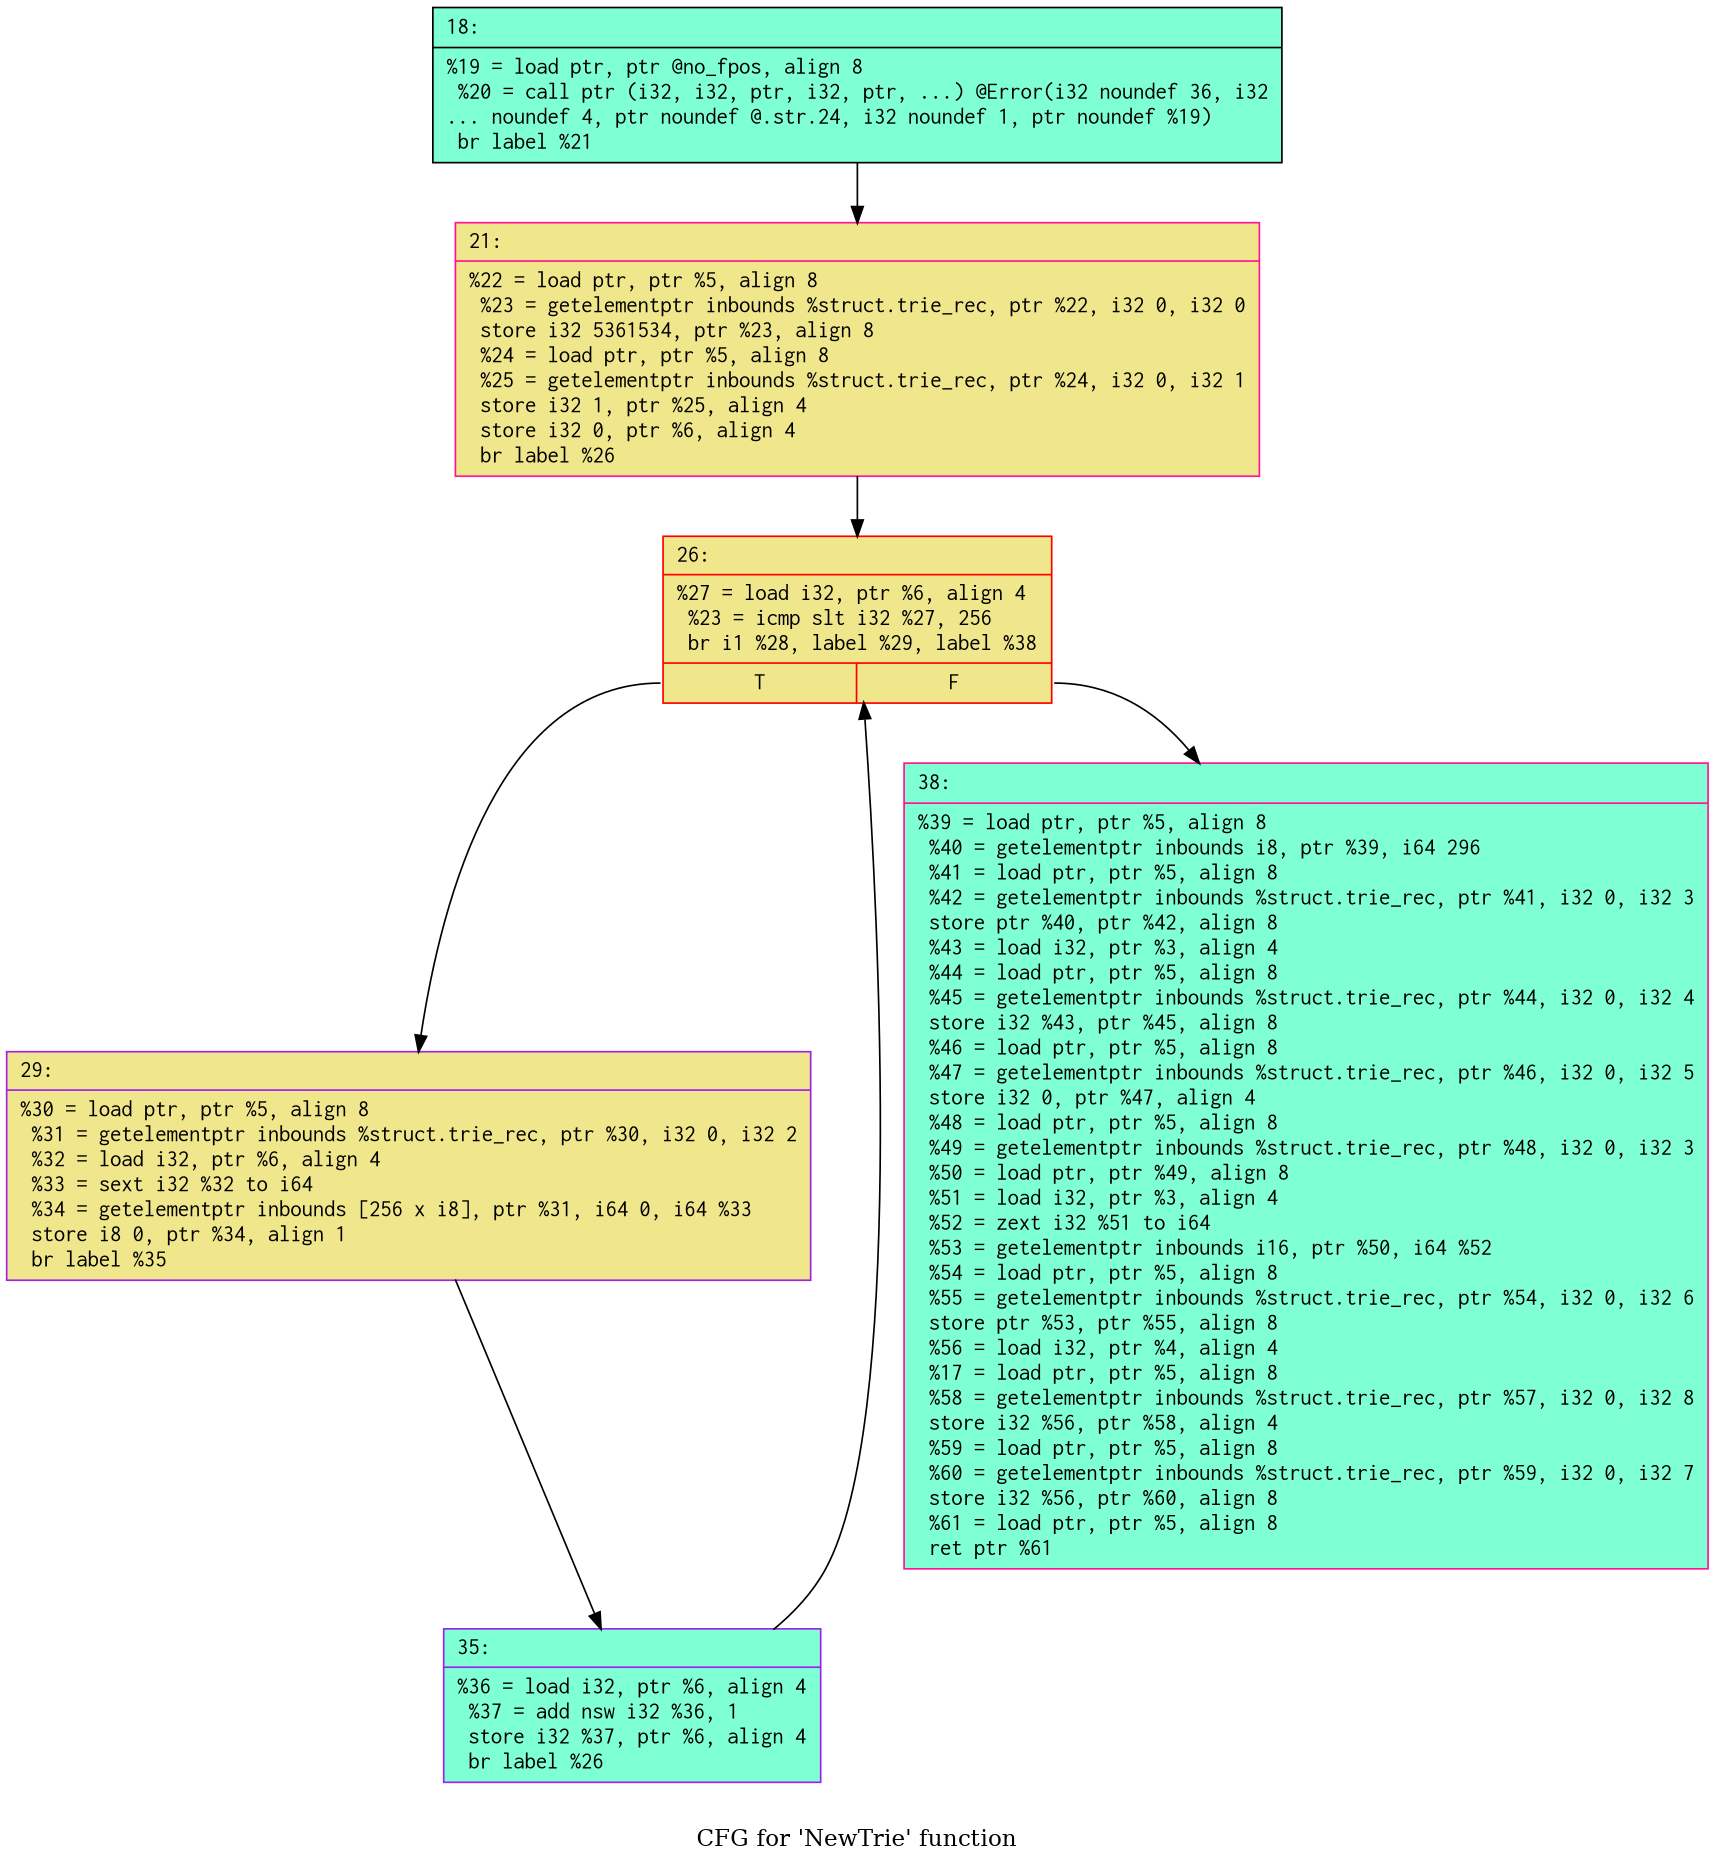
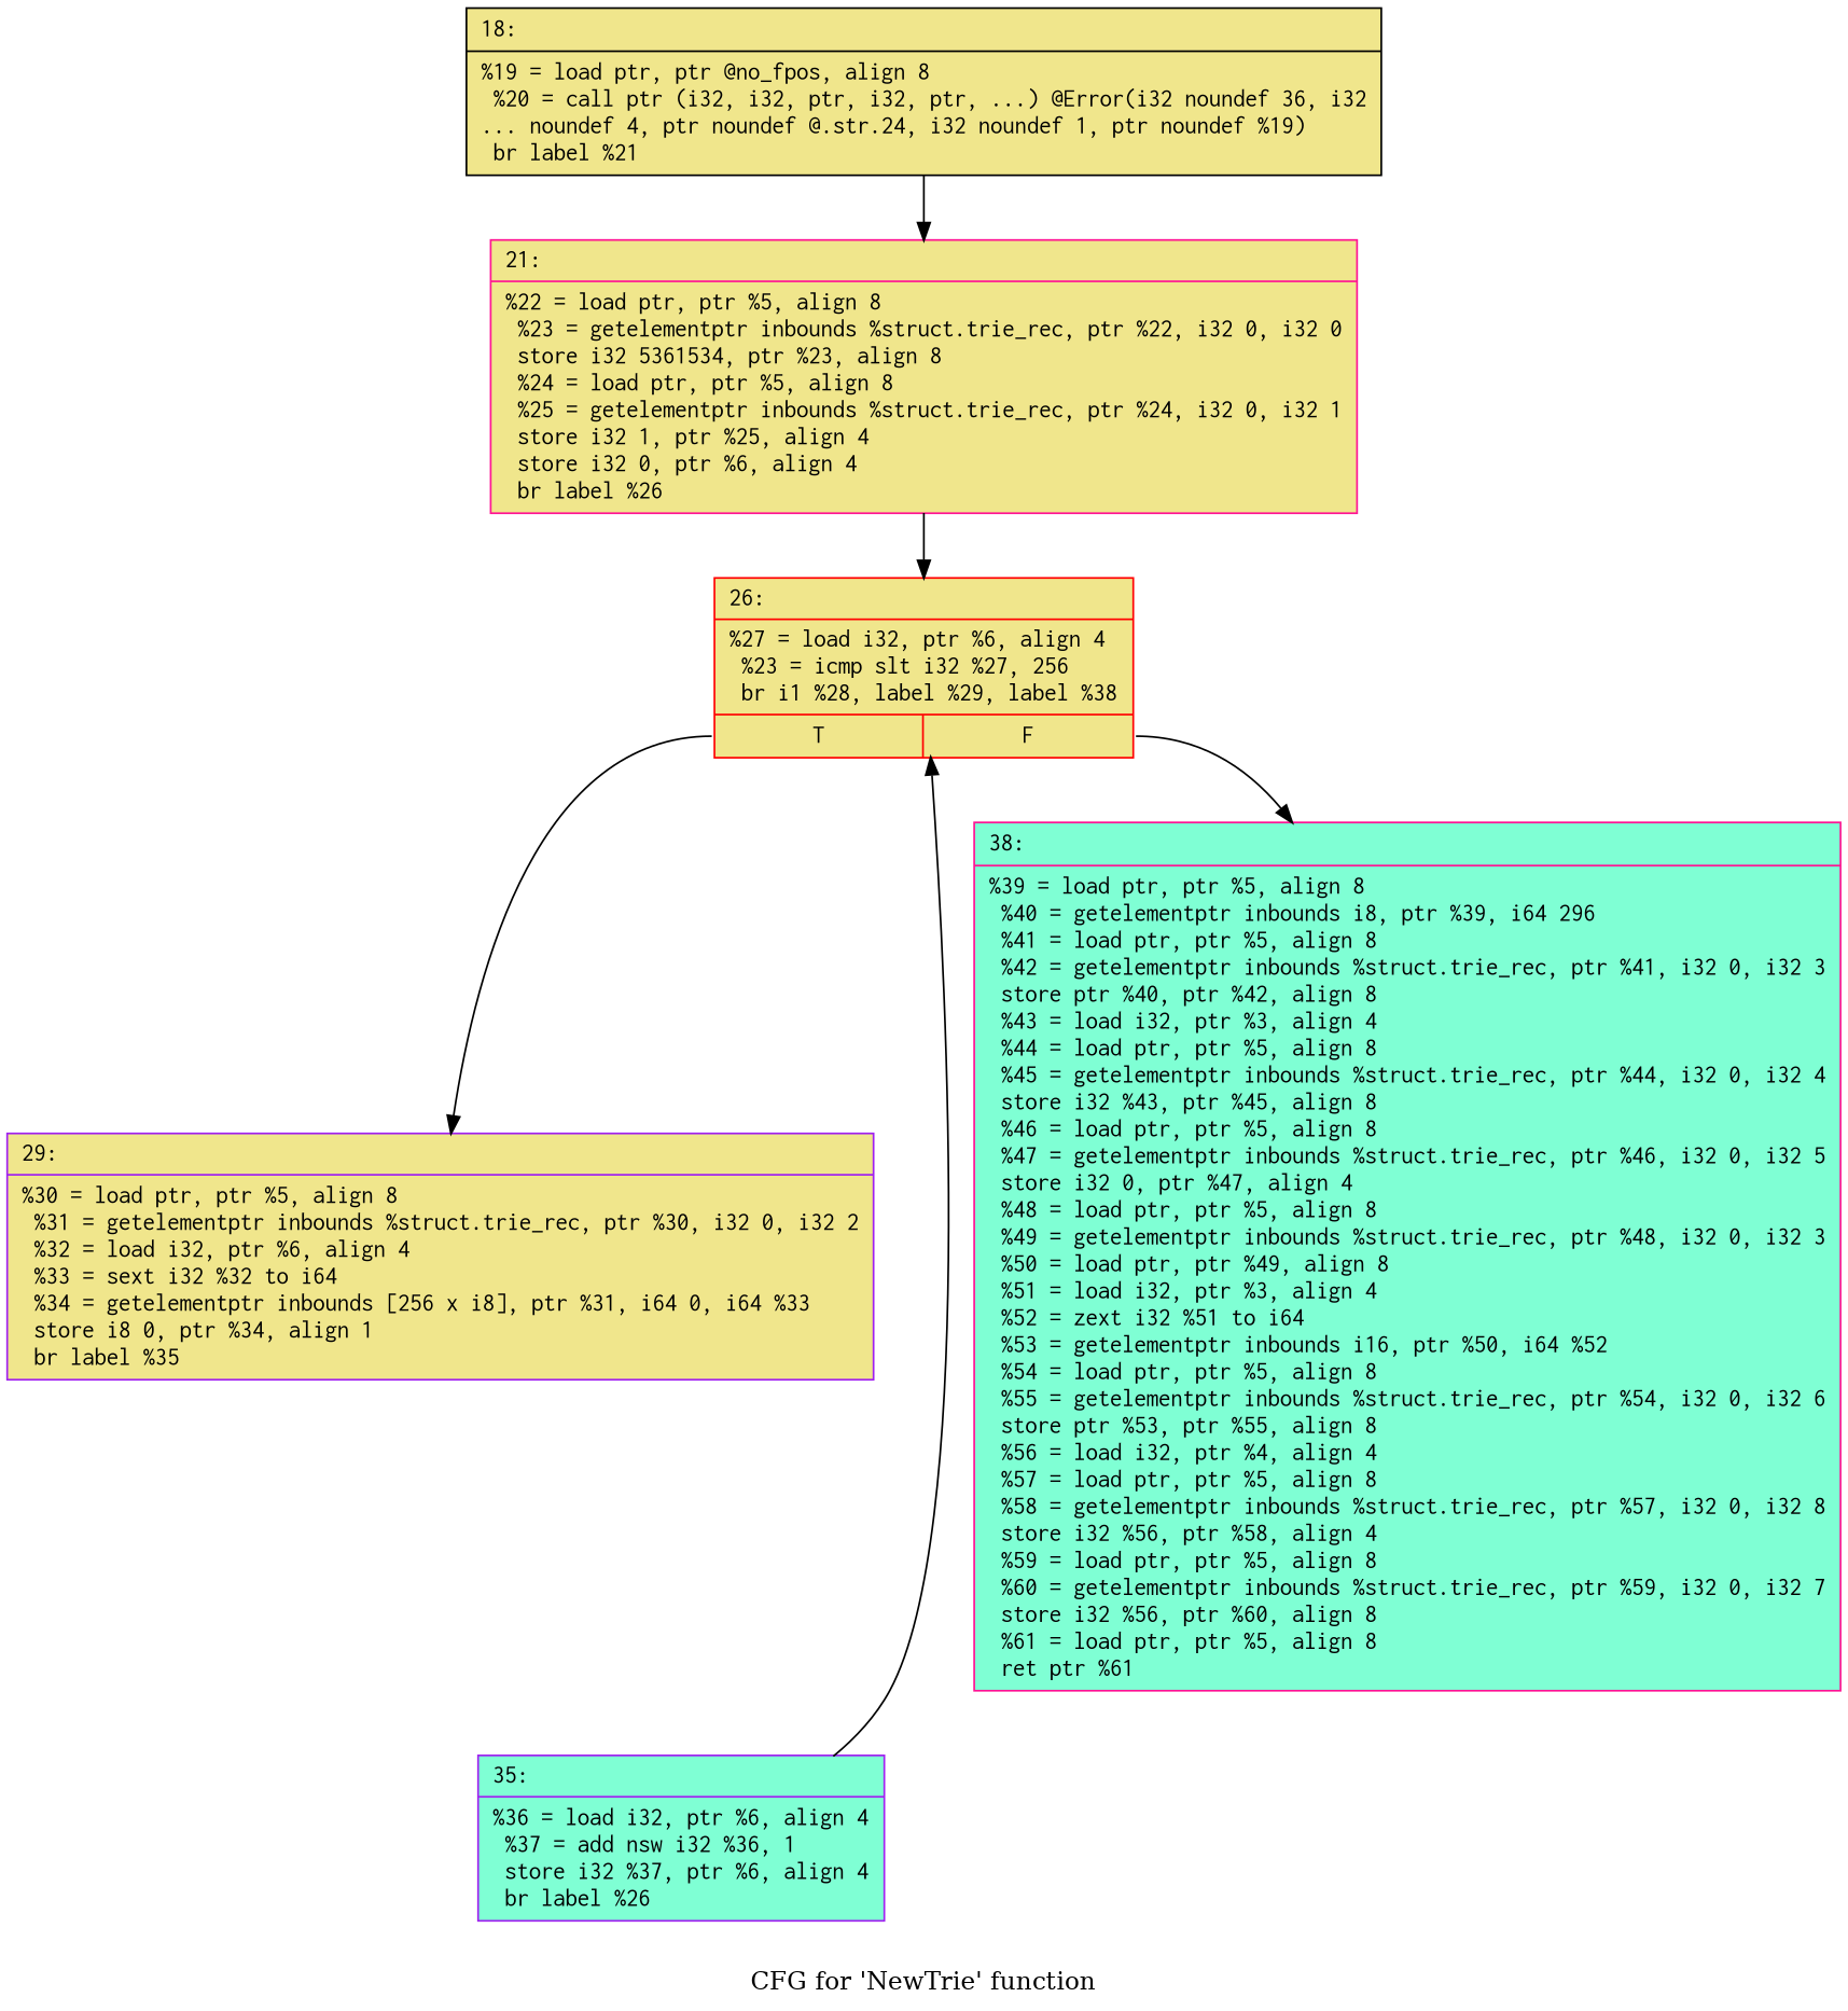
  digraph {
    label="CFG for 'NewTrie' function"
    node [color=deeppink fillcolor=khaki fontname=Courier shape=record style=filled]
-   n1 [color=black fillcolor=aquamarine label="{18:\l|  %19 = load ptr, ptr @no_fpos, align 8\l  %20 = call ptr (i32, i32, ptr, i32, ptr, ...) @Error(i32 noundef 36, i32\l... noundef 4, ptr noundef @.str.24, i32 noundef 1, ptr noundef %19)\l  br label %21\l}"]
+   n1 [color=black label="{18:\l|  %19 = load ptr, ptr @no_fpos, align 8\l  %20 = call ptr (i32, i32, ptr, i32, ptr, ...) @Error(i32 noundef 36, i32\l... noundef 4, ptr noundef @.str.24, i32 noundef 1, ptr noundef %19)\l  br label %21\l}"]
    n2 [label="{21:\l|  %22 = load ptr, ptr %5, align 8\l  %23 = getelementptr inbounds %struct.trie_rec, ptr %22, i32 0, i32 0\l  store i32 5361534, ptr %23, align 8\l  %24 = load ptr, ptr %5, align 8\l  %25 = getelementptr inbounds %struct.trie_rec, ptr %24, i32 0, i32 1\l  store i32 1, ptr %25, align 4\l  store i32 0, ptr %6, align 4\l  br label %26\l}"]
    n3 [color=red label="{26:\l|  %27 = load i32, ptr %6, align 4\l  %23 = icmp slt i32 %27, 256\l  br i1 %28, label %29, label %38\l|{<s0>T|<s1>F}}"]
    n4 [color=purple label="{29:\l|  %30 = load ptr, ptr %5, align 8\l  %31 = getelementptr inbounds %struct.trie_rec, ptr %30, i32 0, i32 2\l  %32 = load i32, ptr %6, align 4\l  %33 = sext i32 %32 to i64\l  %34 = getelementptr inbounds [256 x i8], ptr %31, i64 0, i64 %33\l  store i8 0, ptr %34, align 1\l  br label %35\l}"]
-   n5 [fillcolor=aquamarine label="{38:\l|  %39 = load ptr, ptr %5, align 8\l  %40 = getelementptr inbounds i8, ptr %39, i64 296\l  %41 = load ptr, ptr %5, align 8\l  %42 = getelementptr inbounds %struct.trie_rec, ptr %41, i32 0, i32 3\l  store ptr %40, ptr %42, align 8\l  %43 = load i32, ptr %3, align 4\l  %44 = load ptr, ptr %5, align 8\l  %45 = getelementptr inbounds %struct.trie_rec, ptr %44, i32 0, i32 4\l  store i32 %43, ptr %45, align 8\l  %46 = load ptr, ptr %5, align 8\l  %47 = getelementptr inbounds %struct.trie_rec, ptr %46, i32 0, i32 5\l  store i32 0, ptr %47, align 4\l  %48 = load ptr, ptr %5, align 8\l  %49 = getelementptr inbounds %struct.trie_rec, ptr %48, i32 0, i32 3\l  %50 = load ptr, ptr %49, align 8\l  %51 = load i32, ptr %3, align 4\l  %52 = zext i32 %51 to i64\l  %53 = getelementptr inbounds i16, ptr %50, i64 %52\l  %54 = load ptr, ptr %5, align 8\l  %55 = getelementptr inbounds %struct.trie_rec, ptr %54, i32 0, i32 6\l  store ptr %53, ptr %55, align 8\l  %56 = load i32, ptr %4, align 4\l  %17 = load ptr, ptr %5, align 8\l  %58 = getelementptr inbounds %struct.trie_rec, ptr %57, i32 0, i32 8\l  store i32 %56, ptr %58, align 4\l  %59 = load ptr, ptr %5, align 8\l  %60 = getelementptr inbounds %struct.trie_rec, ptr %59, i32 0, i32 7\l  store i32 %56, ptr %60, align 8\l  %61 = load ptr, ptr %5, align 8\l  ret ptr %61\l}"]
+   n5 [fillcolor=aquamarine label="{38:\l|  %39 = load ptr, ptr %5, align 8\l  %40 = getelementptr inbounds i8, ptr %39, i64 296\l  %41 = load ptr, ptr %5, align 8\l  %42 = getelementptr inbounds %struct.trie_rec, ptr %41, i32 0, i32 3\l  store ptr %40, ptr %42, align 8\l  %43 = load i32, ptr %3, align 4\l  %44 = load ptr, ptr %5, align 8\l  %45 = getelementptr inbounds %struct.trie_rec, ptr %44, i32 0, i32 4\l  store i32 %43, ptr %45, align 8\l  %46 = load ptr, ptr %5, align 8\l  %47 = getelementptr inbounds %struct.trie_rec, ptr %46, i32 0, i32 5\l  store i32 0, ptr %47, align 4\l  %48 = load ptr, ptr %5, align 8\l  %49 = getelementptr inbounds %struct.trie_rec, ptr %48, i32 0, i32 3\l  %50 = load ptr, ptr %49, align 8\l  %51 = load i32, ptr %3, align 4\l  %52 = zext i32 %51 to i64\l  %53 = getelementptr inbounds i16, ptr %50, i64 %52\l  %54 = load ptr, ptr %5, align 8\l  %55 = getelementptr inbounds %struct.trie_rec, ptr %54, i32 0, i32 6\l  store ptr %53, ptr %55, align 8\l  %56 = load i32, ptr %4, align 4\l  %57 = load ptr, ptr %5, align 8\l  %58 = getelementptr inbounds %struct.trie_rec, ptr %57, i32 0, i32 8\l  store i32 %56, ptr %58, align 4\l  %59 = load ptr, ptr %5, align 8\l  %60 = getelementptr inbounds %struct.trie_rec, ptr %59, i32 0, i32 7\l  store i32 %56, ptr %60, align 8\l  %61 = load ptr, ptr %5, align 8\l  ret ptr %61\l}"]
    n6 [color=purple fillcolor=aquamarine label="{35:\l|  %36 = load i32, ptr %6, align 4\l  %37 = add nsw i32 %36, 1\l  store i32 %37, ptr %6, align 4\l  br label %26\l}"]
    n1 -> n2
    n2 -> n3
    n3 -> n4 [tailport=s0]
    n3 -> n5 [tailport=s1]
-   n4 -> n6
    n6 -> n3
  }
